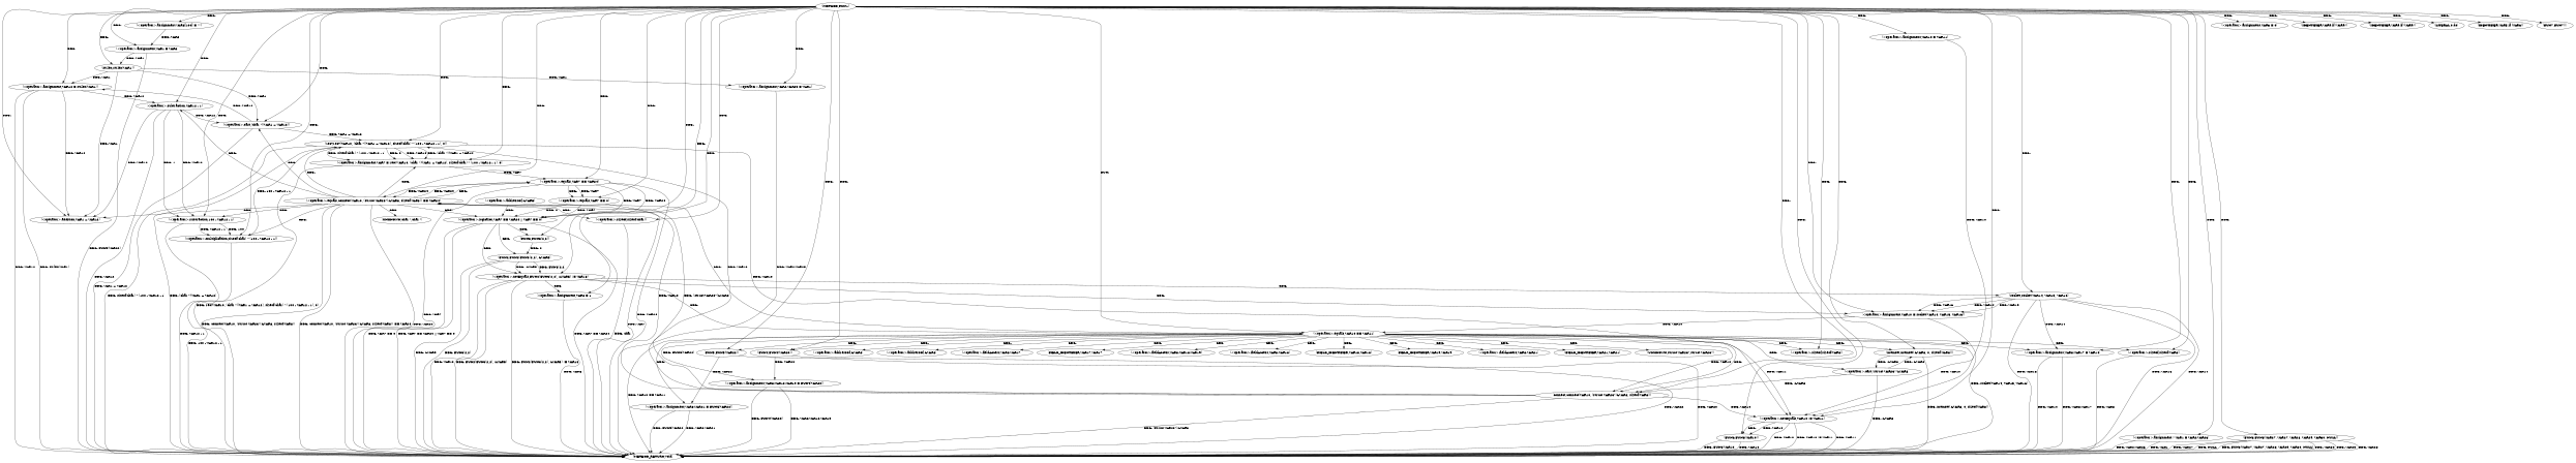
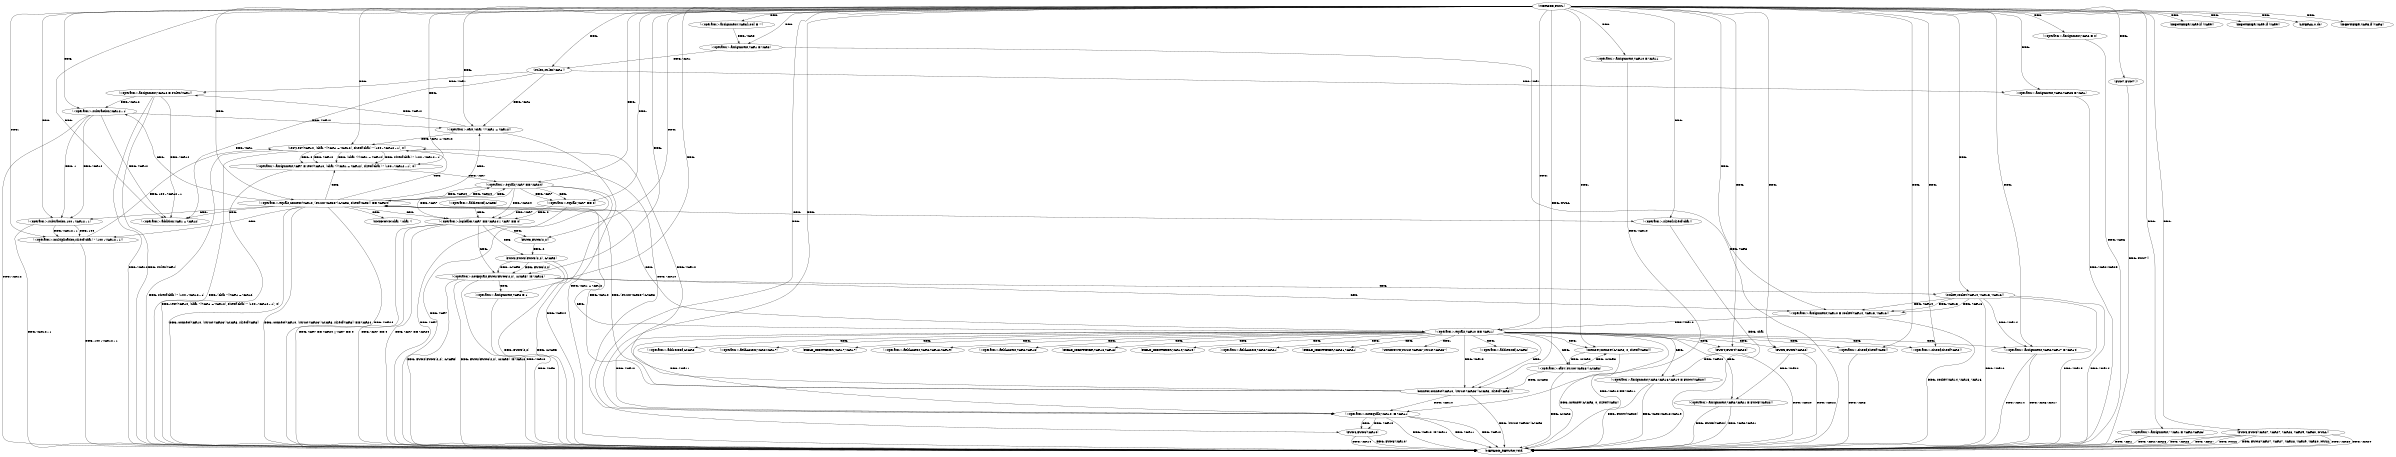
  digraph {
    n1 [label="(METHOD,FUN1)"]
    n2 [label="(<operator>.assignment,VAR3[100] = \"\")"]
    n3 [label="(<operator>.assignment,VAR1 = VAR3)"]
    n4 [label="(<operator>.assignment,VAR6 = 0)"]
    n5 [label="(<operator>.assignment,VAR10 = VAR11)"]
    n6 [label="(<operator>.assignment,VAR12 = strlen(VAR1))"]
    n7 [label="(strlen,strlen(VAR1))"]
    n8 [label="(<operator>.notEquals,FUN2(FUN3(2,2), &VAR5) != VAR13)"]
    n9 [label="(FUN3,FUN3(2,2))"]
    n10 [label="(<operator>.assignment,VAR6 = 1)"]
    n11 [label="(<operator>.assignment,VAR10 = socket(VAR14, VAR15, VAR16))"]
    n12 [label="(socket,socket(VAR14, VAR15, VAR16))"]
    n13 [label="(<operator>.equals,VAR10 == VAR11)"]
    n14 [label="(memset,memset(&VAR8, 0, sizeof(VAR8)))"]
    n15 [label="(<operator>.sizeOf,sizeof(VAR8))"]
    n16 [label="(<operator>.assignment,VAR8.VAR17 = VAR14)"]
    n17 [label="(FUN4,FUN4(VAR20))"]
    n18 [label="(FUN5,FUN5(VAR22))"]
    n19 [label="(<operator>.equals,connect(VAR10, (struct VAR23*)&VAR8, sizeof(VAR8)) == VAR24)"]
    n20 [label="(connect,connect(VAR10, (struct VAR23*)&VAR8, sizeof(VAR8)))"]
    n21 [label="(<operator>.sizeOf,sizeof(VAR8))"]
    n22 [label="(<operator>.assignment,VAR7 = recv(VAR10, (char *)(VAR1 + VAR12), sizeof(char) * (100 - VAR12 - 1), 0))"]
    n23 [label="(recv,recv(VAR10, (char *)(VAR1 + VAR12), sizeof(char) * (100 - VAR12 - 1), 0))"]
    n24 [label="(<operator>.cast,(char *)(VAR1 + VAR12))"]
    n25 [label="(<operator>.addition,VAR1 + VAR12)"]
    n26 [label="(<operator>.multiplication,sizeof(char) * (100 - VAR12 - 1))"]
    n27 [label="(<operator>.sizeOf,sizeof(char))"]
    n28 [label="(<operator>.subtraction,100 - VAR12 - 1)"]
    n29 [label="(<operator>.subtraction,VAR12 - 1)"]
    n30 [label="(<operator>.equals,VAR7 == VAR24)"]
    n31 [label="(<operator>.equals,VAR7 == 0)"]
    n32 [label="(IDENTIFIER,VAR9,if (VAR9))"]
    n33 [label="(IDENTIFIER,VAR9,if (VAR9))"]
    n34 [label="(LITERAL,0,do)"]
    n35 [label="(<operator>.notEquals,VAR10 != VAR11)"]
    n36 [label="(FUN6,FUN6(VAR10))"]
    n37 [label="(IDENTIFIER,VAR5,if (VAR6))"]
    n38 [label="(FUN7,FUN7())"]
    n39 [label="(<operator>.assignment,VAR2.VAR25 = VAR1)"]
    n40 [label="(<operator>.assignment,* VAR1 = VAR2.VAR26)"]
    n41 [label="(FUN8,FUN8(VAR27, VAR27, VAR28, VAR29, VAR30, NULL))"]
    n42 [label="(METHOD_RETURN,void)"]
    n43 [label="(FUN2,FUN2(FUN3(2,2), &VAR5))"]
    n44 [label="(<operator>.assignment,VAR8.VAR18.VAR19 = FUN4(VAR20))"]
    n45 [label="(<operator>.assignment,VAR8.VAR21 = FUN5(VAR22))"]
    n46 [label="(<operator>.cast,(struct VAR23*)&VAR8)"]
    n47 [label="(<operator>.addressOf,&VAR8)"]
    n48 [label="(<operator>.fieldAccess,VAR8.VAR17)"]
    n49 [label="(FIELD_IDENTIFIER,VAR17,VAR17)"]
    n50 [label="(<operator>.fieldAccess,VAR8.VAR18.VAR19)"]
    n51 [label="(<operator>.fieldAccess,VAR8.VAR18)"]
    n52 [label="(FIELD_IDENTIFIER,VAR18,VAR18)"]
    n53 [label="(FIELD_IDENTIFIER,VAR19,VAR19)"]
    n54 [label="(<operator>.fieldAccess,VAR8.VAR21)"]
    n55 [label="(FIELD_IDENTIFIER,VAR21,VAR21)"]
    n56 [label="(UNKNOWN,struct VAR23*,struct VAR23*)"]
    n57 [label="(<operator>.addressOf,&VAR8)"]
    n58 [label="(<operator>.logicalOr,VAR7 == VAR24 || VAR7 == 0)"]
    n59 [label="(UNKNOWN,char *,char *)"]
    n60 [label="(<operator>.addressOf,&VAR5)"]
    n1 -> n2 [label="DDG: "]
    n1 -> n3 [label="DDG: "]
    n1 -> n4 [label="DDG: "]
    n1 -> n5 [label="DDG: "]
-   n1 -> n6 [label="DDG: "]
    n1 -> n7 [label="DDG: "]
    n1 -> n8 [label="DDG: "]
    n1 -> n9 [label="DDG: "]
    n1 -> n10 [label="DDG: "]
    n1 -> n11 [label="DDG: "]
    n1 -> n12 [label="DDG: "]
-   n1 -> n13 [label="FUN: "]
+   n1 -> n13 [label="DDG: "]
    n1 -> n14 [label="DDG: "]
    n1 -> n15 [label="DDG: "]
    n1 -> n16 [label="DDG: "]
    n1 -> n17 [label="DDG: "]
    n1 -> n18 [label="DDG: "]
    n1 -> n19 [label="DDG: "]
-   n1 -> n20 [label="DDG: "]
+   n1 -> n20 [label="DDG: NULL"]
    n1 -> n21 [label="DDG: "]
    n1 -> n22 [label="DDG: "]
    n1 -> n23 [label="DDG: "]
    n1 -> n24 [label="DDG: "]
    n1 -> n25 [label="DDG: "]
    n1 -> n26 [label="DDG: "]
    n1 -> n27 [label="DDG: "]
    n1 -> n28 [label="DDG: "]
    n1 -> n29 [label="DDG: "]
    n1 -> n30 [label="DDG: "]
    n1 -> n31 [label="DDG: "]
    n1 -> n32 [label="DDG: "]
    n1 -> n33 [label="DDG: "]
    n1 -> n34 [label="DDG: "]
    n1 -> n35 [label="DDG: "]
    n1 -> n36 [label="DDG: "]
    n1 -> n37 [label="DDG: "]
    n1 -> n38 [label="DDG: "]
    n1 -> n39 [label="DDG: "]
    n1 -> n40 [label="DDG: "]
    n1 -> n41 [label="DDG: "]
    n2 -> n3 [label="DDG: VAR3"]
    n3 -> n7 [label="DDG: VAR1"]
-   n3 -> n42 [label="DDG: FUN5(VAR22)"]
+   n3 -> n42 [label="DDG: VAR3"]
+   n4 -> n42 [label="DDG: VAR6"]
    n5 -> n35 [label="DDG: VAR10"]
    n6 -> n25 [label="DDG: VAR12"]
    n6 -> n29 [label="DDG: VAR12"]
    n6 -> n42 [label="DDG: VAR12"]
    n6 -> n42 [label="DDG: strlen(VAR1)"]
    n7 -> n6 [label="DDG: VAR1"]
    n7 -> n24 [label="DDG: VAR1"]
    n7 -> n25 [label="DDG: VAR1"]
    n7 -> n39 [label="DDG: VAR1"]
    n8 -> n10 [label="CDG: "]
    n8 -> n11 [label="CDG: "]
    n8 -> n12 [label="CDG: "]
    n8 -> n13 [label="CDG: "]
    n8 -> n42 [label="DDG: FUN2(FUN3(2,2), &VAR5)"]
    n8 -> n42 [label="DDG: FUN2(FUN3(2,2), &VAR5) != VAR13"]
    n8 -> n42 [label="DDG: VAR13"]
    n9 -> n43 [label="DDG: 2"]
    n10 -> n42 [label="DDG: VAR6"]
    n11 -> n13 [label="DDG: VAR10"]
    n11 -> n42 [label="DDG: socket(VAR14, VAR15, VAR16)"]
    n12 -> n11 [label="DDG: VAR14"]
    n12 -> n11 [label="DDG: VAR15"]
    n12 -> n11 [label="DDG: VAR16"]
    n12 -> n16 [label="DDG: VAR14"]
    n12 -> n42 [label="DDG: VAR15"]
    n12 -> n42 [label="DDG: VAR14"]
    n12 -> n42 [label="DDG: VAR16"]
    n13 -> n14 [label="CDG: "]
    n13 -> n15 [label="CDG: "]
    n13 -> n16 [label="CDG: "]
    n13 -> n17 [label="CDG: "]
    n13 -> n18 [label="CDG: "]
    n13 -> n19 [label="CDG: "]
    n13 -> n20 [label="DDG: VAR10"]
    n13 -> n20 [label="CDG: "]
    n13 -> n21 [label="CDG: "]
    n13 -> n35 [label="DDG: VAR10"]
    n13 -> n35 [label="DDG: VAR11"]
    n13 -> n42 [label="DDG: VAR10 == VAR11"]
-   n13 -> n44 [label="DDG: FUN5(VAR22)"]
+   n13 -> n44 [label="CDG: "]
    n13 -> n45 [label="CDG: "]
    n13 -> n46 [label="CDG: "]
    n13 -> n47 [label="CDG: "]
    n13 -> n48 [label="CDG: "]
    n13 -> n49 [label="CDG: "]
    n13 -> n50 [label="CDG: "]
    n13 -> n51 [label="CDG: "]
    n13 -> n52 [label="CDG: "]
    n13 -> n53 [label="CDG: "]
    n13 -> n54 [label="CDG: "]
    n13 -> n55 [label="CDG: "]
    n13 -> n56 [label="CDG: "]
    n13 -> n57 [label="CDG: "]
    n14 -> n42 [label="DDG: memset(&VAR8, 0, sizeof(VAR8))"]
    n14 -> n46 [label="DDG: &VAR8"]
    n16 -> n42 [label="DDG: VAR8.VAR17"]
    n16 -> n42 [label="DDG: VAR14"]
    n17 -> n42 [label="DDG: VAR20"]
    n17 -> n44 [label="DDG: VAR20"]
    n18 -> n42 [label="DDG: VAR22"]
    n18 -> n45 [label="DDG: VAR22"]
    n19 -> n22 [label="CDG: "]
    n19 -> n23 [label="CDG: "]
    n19 -> n24 [label="CDG: "]
    n19 -> n25 [label="CDG: "]
    n19 -> n26 [label="CDG: "]
    n19 -> n27 [label="CDG: "]
    n19 -> n28 [label="CDG: "]
    n19 -> n29 [label="CDG: "]
    n19 -> n30 [label="DDG: VAR24"]
    n19 -> n30 [label="CDG: "]
    n19 -> n42 [label="DDG: connect(VAR10, (struct VAR23*)&VAR8, sizeof(VAR8))"]
    n19 -> n42 [label="DDG: connect(VAR10, (struct VAR23*)&VAR8, sizeof(VAR8)) == VAR24"]
    n19 -> n42 [label="DDG: VAR24"]
    n19 -> n58 [label="CDG: "]
    n19 -> n59 [label="CDG: "]
    n20 -> n19 [label="DDG: VAR10"]
    n20 -> n19 [label="DDG: (struct VAR23*)&VAR8"]
    n20 -> n23 [label="DDG: VAR10"]
    n20 -> n35 [label="DDG: VAR10"]
    n20 -> n42 [label="DDG: (struct VAR23*)&VAR8"]
    n21 -> n42 [label="DDG: VAR8"]
    n22 -> n30 [label="DDG: VAR7"]
    n22 -> n42 [label="DDG: recv(VAR10, (char *)(VAR1 + VAR12), sizeof(char) * (100 - VAR12 - 1), 0)"]
    n23 -> n22 [label="DDG: VAR10"]
    n23 -> n22 [label="DDG: (char *)(VAR1 + VAR12)"]
    n23 -> n22 [label="DDG: sizeof(char) * (100 - VAR12 - 1)"]
    n23 -> n22 [label="DDG: 0"]
    n23 -> n35 [label="DDG: VAR10"]
    n23 -> n42 [label="DDG: sizeof(char) * (100 - VAR12 - 1)"]
    n23 -> n42 [label="DDG: (char *)(VAR1 + VAR12)"]
    n24 -> n6 [label="DDG: VAR12"]
    n24 -> n23 [label="DDG: VAR1 + VAR12"]
    n24 -> n42 [label="DDG: VAR1 + VAR12"]
    n26 -> n23 [label="DDG: 100 - VAR12 - 1"]
    n26 -> n42 [label="DDG: 100 - VAR12 - 1"]
    n27 -> n42 [label="DDG: char"]
    n28 -> n26 [label="DDG: 100"]
    n28 -> n26 [label="DDG: VAR12 - 1"]
    n28 -> n42 [label="DDG: VAR12 - 1"]
    n29 -> n24 [label="DDG: VAR12"]
    n29 -> n25 [label="DDG: VAR12"]
    n29 -> n28 [label="DDG: VAR12"]
    n29 -> n28 [label="DDG: 1"]
    n29 -> n42 [label="DDG: VAR12"]
    n30 -> n19 [label="DDG: VAR24"]
    n30 -> n31 [label="DDG: VAR7"]
    n30 -> n31 [label="CDG: "]
    n30 -> n42 [label="DDG: VAR7"]
    n30 -> n42 [label="DDG: VAR24"]
    n30 -> n58 [label="DDG: VAR7"]
    n30 -> n58 [label="DDG: VAR24"]
    n31 -> n42 [label="DDG: VAR7"]
    n31 -> n58 [label="DDG: VAR7"]
    n31 -> n58 [label="DDG: 0"]
    n35 -> n36 [label="DDG: VAR10"]
    n35 -> n36 [label="CDG: "]
    n35 -> n42 [label="DDG: VAR10 != VAR11"]
    n35 -> n42 [label="DDG: VAR11"]
    n35 -> n42 [label="DDG: VAR10"]
    n36 -> n42 [label="DDG: VAR10"]
    n36 -> n42 [label="DDG: FUN6(VAR10)"]
+   n38 -> n42 [label="DDG: FUN7()"]
    n39 -> n42 [label="DDG: VAR2.VAR25"]
    n40 -> n42 [label="DDG: VAR2.VAR26"]
    n40 -> n42 [label="DDG: VAR1"]
    n41 -> n42 [label="DDG: VAR27"]
    n41 -> n42 [label="DDG: NULL"]
    n41 -> n42 [label="DDG: FUN8(VAR27, VAR27, VAR28, VAR29, VAR30, NULL)"]
    n41 -> n42 [label="DDG: VAR30"]
    n41 -> n42 [label="DDG: VAR29"]
    n41 -> n42 [label="DDG: VAR28"]
    n43 -> n8 [label="DDG: FUN3(2,2)"]
    n43 -> n8 [label="DDG: &VAR5"]
    n43 -> n42 [label="DDG: FUN3(2,2)"]
    n43 -> n42 [label="DDG: &VAR5"]
    n44 -> n42 [label="DDG: VAR8.VAR18.VAR19"]
    n44 -> n42 [label="DDG: FUN4(VAR20)"]
    n45 -> n42 [label="DDG: FUN5(VAR22)"]
    n45 -> n42 [label="DDG: VAR8.VAR21"]
    n46 -> n14 [label="DDG: &VAR8"]
    n46 -> n20 [label="DDG: &VAR8"]
    n46 -> n42 [label="DDG: &VAR8"]
    n58 -> n8 [label="CDG: "]
    n58 -> n9 [label="CDG: "]
    n58 -> n42 [label="DDG: VAR7 == VAR24 || VAR7 == 0"]
    n58 -> n42 [label="DDG: VAR7 == 0"]
    n58 -> n42 [label="DDG: VAR7 == VAR24"]
    n58 -> n43 [label="CDG: "]
    n60 -> n58 [label="CDG: "]
  }
